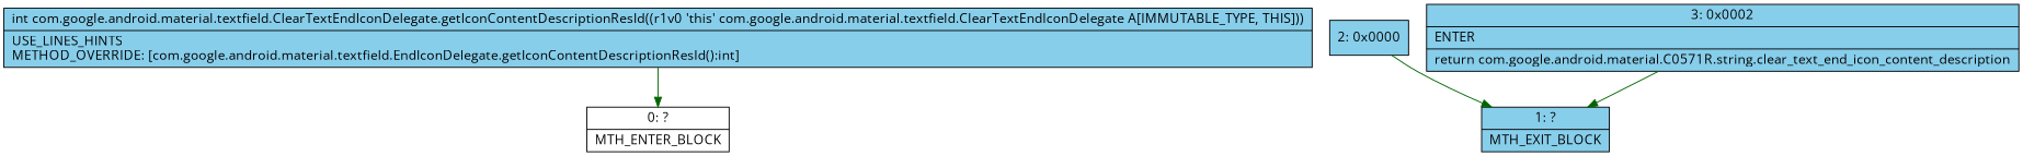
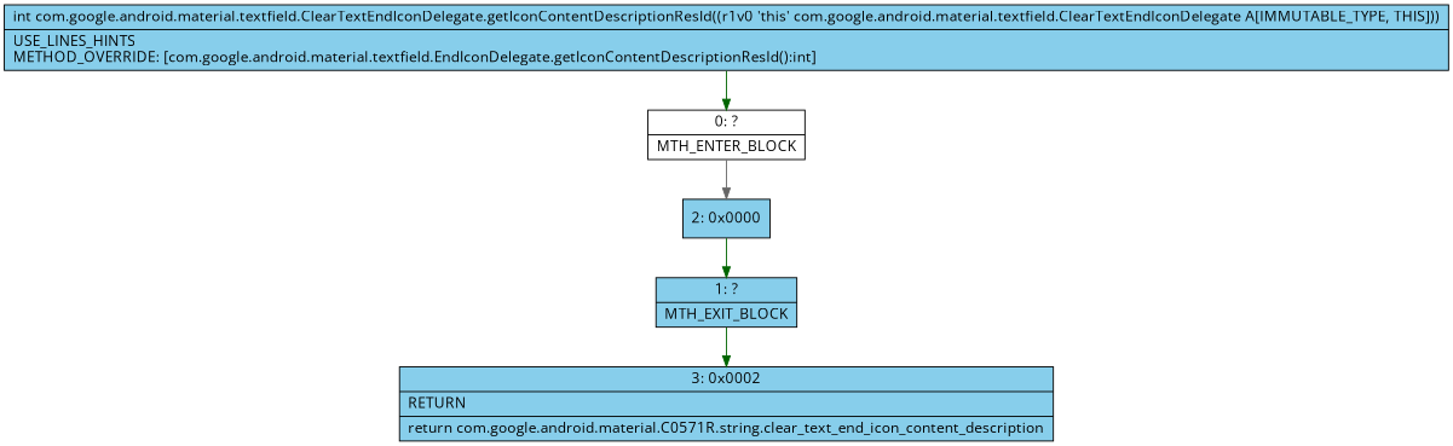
  digraph {
    fontname="Open Sans"
    node [fillcolor=skyblue fontname="Open Sans" shape=record style=filled]
    edge [color=darkgreen fontname="Open Sans"]
    n1 [fillcolor=white label="{0\:\ ?|MTH_ENTER_BLOCK\l}"]
    n2 [label="{2\:\ 0x0000}"]
    n3 [label="{1\:\ ?|MTH_EXIT_BLOCK\l}"]
-   n4 [label="{3\:\ 0x0002|ENTER\l|return com.google.android.material.C0571R.string.clear_text_end_icon_content_description\l}"]
+   n4 [label="{3\:\ 0x0002|RETURN\l|return com.google.android.material.C0571R.string.clear_text_end_icon_content_description\l}"]
    n5 [label="{int com.google.android.material.textfield.ClearTextEndIconDelegate.getIconContentDescriptionResId((r1v0 'this' com.google.android.material.textfield.ClearTextEndIconDelegate A[IMMUTABLE_TYPE, THIS]))  | USE_LINES_HINTS\lMETHOD_OVERRIDE: [com.google.android.material.textfield.EndIconDelegate.getIconContentDescriptionResId():int]\l}"]
+   n1 -> n2 [color=gray40]
    n2 -> n3
-   n4 -> n3
+   n3 -> n4
    n5 -> n1
  }
